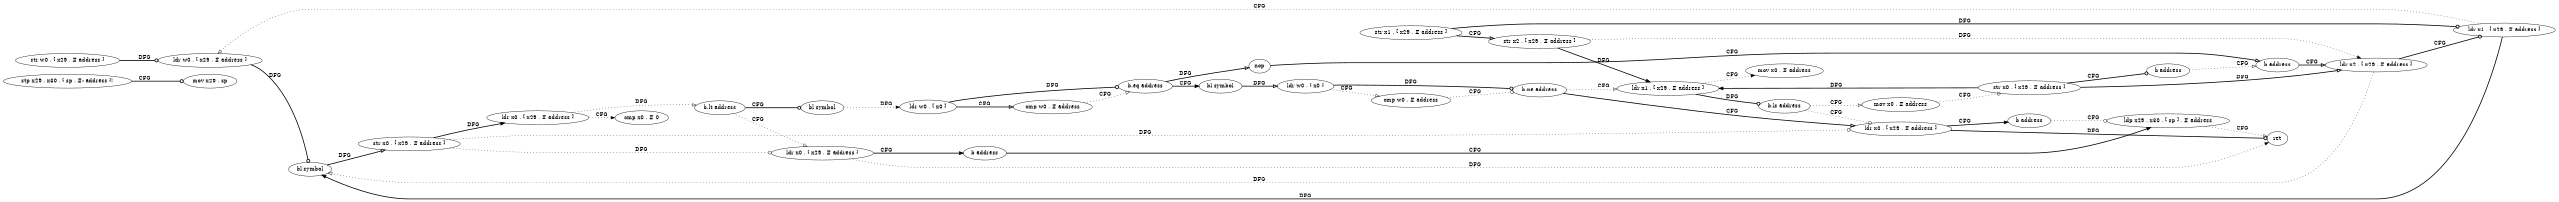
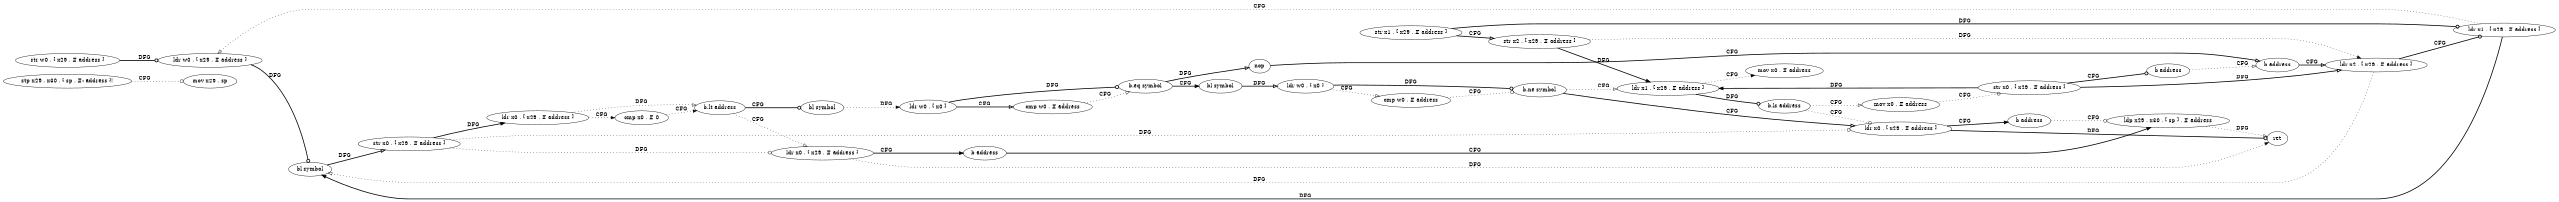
  digraph {
    rankdir=LR
    edge [arrowhead=onormal style=bold]
    n1 [label="stp x29 , x30 , [ sp , #- address ]!"]
    n2 [label="mov x29 , sp"]
    n3 [label="str w0 , [ x29 , # address ]"]
    n4 [label="ldr w0 , [ x29 , # address ]"]
    n5 [label="str x1 , [ x29 , # address ]"]
    n6 [label="str x2 , [ x29 , # address ]"]
    n7 [label="ldr x1 , [ x29 , # address ]"]
    n8 [label="bl symbol"]
    n9 [label="ldr x2 , [ x29 , # address ]"]
    n10 [label="ldr x1 , [ x29 , # address ]"]
    n11 [label="mov x0 , # address"]
    n12 [label="b.ls address"]
    n13 [label="str x0 , [ x29 , # address ]"]
    n14 [label="bl symbol"]
    n15 [label="ldr w0 , [ x0 ]"]
    n16 [label="cmp w0 , # address"]
-   n17 [label="b.eq address"]
+   n17 [label="b.eq symbol"]
    n18 [label=nop]
    n19 [label="bl symbol"]
    n20 [label="b address"]
    n21 [label="ldr w0 , [ x0 ]"]
    n22 [label="cmp w0 , # address"]
-   n23 [label="b.ne address"]
+   n23 [label="b.ne symbol"]
    n24 [label="ldr x0 , [ x29 , # address ]"]
    n25 [label="b address"]
    n26 [label=ret]
    n27 [label="ldp x29 , x30 , [ sp ] , # address"]
    n28 [label="ldr x0 , [ x29 , # address ]"]
    n29 [label="b address"]
    n30 [label="mov x0 , # address"]
    n31 [label="ldr x0 , [ x29 , # address ]"]
    n32 [label="cmp x0 , # 0"]
    n33 [label="b.lt address"]
    n34 [label="str x0 , [ x29 , # address ]"]
    n35 [label="b address"]
-   n1 -> n2 [arrowhead=odot label=CFG]
+   n1 -> n2 [arrowhead=odot label=CFG style=dotted]
    n3 -> n4 [arrowhead=odot label=DFG]
    n4 -> n8 [arrowhead=odot label=DFG]
    n5 -> n6 [label=CFG]
    n5 -> n7 [arrowhead=odot label=DFG]
    n6 -> n9 [arrowhead=normal label=DFG style=dotted]
    n6 -> n10 [arrowhead=normal label=DFG]
    n7 -> n4 [label=CFG style=dotted]
    n7 -> n8 [arrowhead=normal label=DFG]
    n8 -> n13 [label=DFG]
    n9 -> n7 [arrowhead=odot label=CFG]
    n9 -> n8 [label=DFG style=dotted]
    n10 -> n11 [arrowhead=normal label=CFG style=dotted]
    n10 -> n12 [arrowhead=odot label=DFG]
    n12 -> n28 [arrowhead=odot label=CFG style=dotted]
    n12 -> n30 [label=CFG style=dotted]
    n13 -> n24 [arrowhead=odot label=DFG style=dotted]
    n13 -> n28 [arrowhead=odot label=DFG style=dotted]
    n13 -> n31 [arrowhead=normal label=DFG]
    n14 -> n15 [arrowhead=normal label=DFG style=dotted]
    n15 -> n16 [label=CFG]
    n15 -> n17 [arrowhead=odot label=DFG]
    n16 -> n17 [label=CFG style=dotted]
    n17 -> n18 [label=DFG]
    n17 -> n19 [arrowhead=normal label=CFG]
    n18 -> n20 [label=CFG]
    n19 -> n21 [label=DFG]
    n20 -> n9 [label=CFG]
    n21 -> n22 [label=CFG style=dotted]
    n21 -> n23 [arrowhead=odot label=DFG]
    n22 -> n23 [arrowhead=odot label=CFG style=dotted]
    n23 -> n10 [label=CFG style=dotted]
    n23 -> n28 [label=CFG]
    n24 -> n25 [arrowhead=normal label=CFG]
    n24 -> n26 [arrowhead=normal label=DFG style=dotted]
    n25 -> n27 [arrowhead=normal label=CFG]
-   n27 -> n26 [label=CFG style=dotted]
+   n27 -> n26 [label=DFG style=dotted]
    n28 -> n26 [arrowhead=odot label=DFG]
    n28 -> n29 [arrowhead=normal label=CFG]
    n29 -> n27 [arrowhead=odot label=CFG style=dotted]
    n30 -> n34 [arrowhead=odot label=CFG style=dotted]
    n31 -> n32 [arrowhead=normal label=CFG style=dotted]
    n31 -> n33 [label=DFG style=dotted]
+   n32 -> n33 [arrowhead=normal label=CFG style=dotted]
    n33 -> n14 [arrowhead=odot label=CFG]
    n33 -> n24 [label=CFG style=dotted]
    n34 -> n9 [label=DFG]
    n34 -> n10 [arrowhead=normal label=DFG]
    n34 -> n35 [arrowhead=odot label=CFG]
    n35 -> n20 [label=CFG style=dotted]
  }
